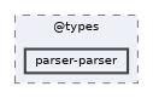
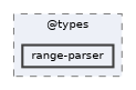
  digraph {
    compound=true
-   n1 [color=grey25 fillcolor="#edf0f7" fontname=Helvetica fontsize=10 height=0.2 label="parser-parser" shape=box style="filled,bold" width=0.4]
+   n1 [color=grey25 fillcolor="#edf0f7" fontname=Helvetica fontsize=10 height=0.2 label="range-parser" shape=box style="filled,bold" width=0.4]
    subgraph cluster_1 {
      bgcolor="#edf0f7"
      fontname=Helvetica
      fontsize=10
      label="@types"
      pencolor=grey50
      style="filled,dashed"
      n1
    }
  }
